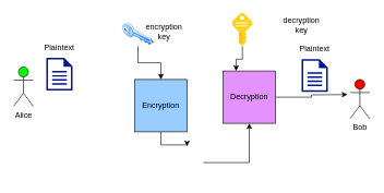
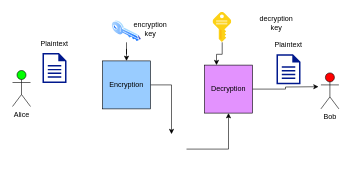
  <mxCell id="0" />
  <mxCell id="1" parent="0" />
  <mxCell id="2" value="Bob" style="shape=umlActor;verticalLabelPosition=bottom;verticalAlign=top;html=1;outlineConnect=0;fillColor=#FF0000;" vertex="1" parent="1"><mxGeometry x="534" y="121" width="30" height="60" as="geometry" /></mxCell>
  <mxCell id="3" value="" style="sketch=0;aspect=fixed;pointerEvents=1;shadow=0;dashed=0;html=1;strokeColor=none;labelPosition=center;verticalLabelPosition=bottom;verticalAlign=top;align=center;fillColor=#00188D;shape=mxgraph.mscae.enterprise.document" vertex="1" parent="1"><mxGeometry x="70" y="88" width="40" height="50" as="geometry" /></mxCell>
  <mxCell id="4" style="edgeStyle=orthogonalEdgeStyle;rounded=0;orthogonalLoop=1;jettySize=auto;html=1;entryX=0.5;entryY=1;entryDx=0;entryDy=0;" edge="1" parent="1" source="5" target="14"><mxGeometry relative="1" as="geometry" /></mxCell>
  <mxCell id="5" value="" style="shape=image;html=1;verticalAlign=top;verticalLabelPosition=bottom;labelBackgroundColor=#ffffff;imageAspect=0;aspect=fixed;image=https://cdn1.iconfinder.com/data/icons/bootstrap-vol-3/16/file-zip-128.png" vertex="1" parent="1"><mxGeometry x="260" y="223" width="50" height="50" as="geometry" /></mxCell>
  <mxCell id="6" style="edgeStyle=orthogonalEdgeStyle;rounded=0;orthogonalLoop=1;jettySize=auto;html=1;entryX=0.5;entryY=0;entryDx=0;entryDy=0;" edge="1" parent="1" source="7" target="10"><mxGeometry relative="1" as="geometry" /></mxCell>
  <mxCell id="7" value="" style="image;aspect=fixed;perimeter=ellipsePerimeter;html=1;align=center;shadow=0;dashed=0;spacingTop=3;image=img/lib/active_directory/key.svg;" vertex="1" parent="1"><mxGeometry x="185" y="33" width="50" height="37" as="geometry" /></mxCell>
- <mxCell id="8" value="Alice&lt;br&gt;" style="shape=umlActor;verticalLabelPosition=bottom;verticalAlign=top;html=1;outlineConnect=0;fillColor=#00FF00;" vertex="1" parent="1"><mxGeometry x="20" y="102" width="30" height="60" as="geometry" /></mxCell>
+ <mxCell id="8" value="Alice&lt;br&gt;" style="shape=umlActor;verticalLabelPosition=bottom;verticalAlign=top;html=1;outlineConnect=0;fillColor=#00FF00;" vertex="1" parent="1"><mxGeometry x="20" y="117" width="30" height="60" as="geometry" /></mxCell>
  <mxCell id="9" style="edgeStyle=orthogonalEdgeStyle;rounded=0;orthogonalLoop=1;jettySize=auto;html=1;entryX=0.5;entryY=0;entryDx=0;entryDy=0;" edge="1" parent="1" source="10" target="5"><mxGeometry relative="1" as="geometry" /></mxCell>
- <mxCell id="10" value="Encryption&lt;br&gt;" style="whiteSpace=wrap;html=1;aspect=fixed;fillColor=#99CCFF;" vertex="1" parent="1"><mxGeometry x="205" y="121" width="80" height="80" as="geometry" /></mxCell>
+ <mxCell id="10" value="Encryption&lt;br&gt;" style="whiteSpace=wrap;html=1;aspect=fixed;fillColor=#99CCFF;" vertex="1" parent="1"><mxGeometry x="170" y="101" width="80" height="80" as="geometry" /></mxCell>
  <mxCell id="11" value="encryption key&lt;br&gt;" style="text;html=1;strokeColor=none;fillColor=none;align=center;verticalAlign=middle;whiteSpace=wrap;rounded=0;" vertex="1" parent="1"><mxGeometry x="220" y="33" width="60" height="30" as="geometry" /></mxCell>
  <mxCell id="12" value="Plaintext" style="text;html=1;strokeColor=none;fillColor=none;align=center;verticalAlign=middle;whiteSpace=wrap;rounded=0;" vertex="1" parent="1"><mxGeometry x="60" y="58" width="60" height="30" as="geometry" /></mxCell>
  <mxCell id="13" style="edgeStyle=orthogonalEdgeStyle;rounded=0;orthogonalLoop=1;jettySize=auto;html=1;exitX=1;exitY=0.5;exitDx=0;exitDy=0;" edge="1" parent="1" source="14"><mxGeometry relative="1" as="geometry"><mxPoint x="530" y="144" as="targetPoint" /></mxGeometry></mxCell>
  <mxCell id="14" value="Decryption" style="whiteSpace=wrap;html=1;aspect=fixed;fillColor=#e392fe;" vertex="1" parent="1"><mxGeometry x="340" y="108" width="80" height="80" as="geometry" /></mxCell>
  <mxCell id="15" value="decryption key" style="text;html=1;strokeColor=none;fillColor=none;align=center;verticalAlign=middle;whiteSpace=wrap;rounded=0;" vertex="1" parent="1"><mxGeometry x="430" y="23" width="60" height="30" as="geometry" /></mxCell>
  <mxCell id="16" style="edgeStyle=orthogonalEdgeStyle;rounded=0;orthogonalLoop=1;jettySize=auto;html=1;entryX=0.25;entryY=0;entryDx=0;entryDy=0;" edge="1" parent="1" source="17" target="14"><mxGeometry relative="1" as="geometry" /></mxCell>
  <mxCell id="17" value="" style="image;sketch=0;aspect=fixed;html=1;points=[];align=center;fontSize=12;image=img/lib/mscae/Key.svg;" vertex="1" parent="1"><mxGeometry x="354" y="20" width="31" height="50" as="geometry" /></mxCell>
  <mxCell id="18" value="" style="sketch=0;aspect=fixed;pointerEvents=1;shadow=0;dashed=0;html=1;strokeColor=none;labelPosition=center;verticalLabelPosition=bottom;verticalAlign=top;align=center;fillColor=#00188D;shape=mxgraph.mscae.enterprise.document" vertex="1" parent="1"><mxGeometry x="460" y="90" width="40" height="50" as="geometry" /></mxCell>
  <mxCell id="19" value="Plaintext" style="text;html=1;strokeColor=none;fillColor=none;align=center;verticalAlign=middle;whiteSpace=wrap;rounded=0;" vertex="1" parent="1"><mxGeometry x="450" y="60" width="60" height="30" as="geometry" /></mxCell>
